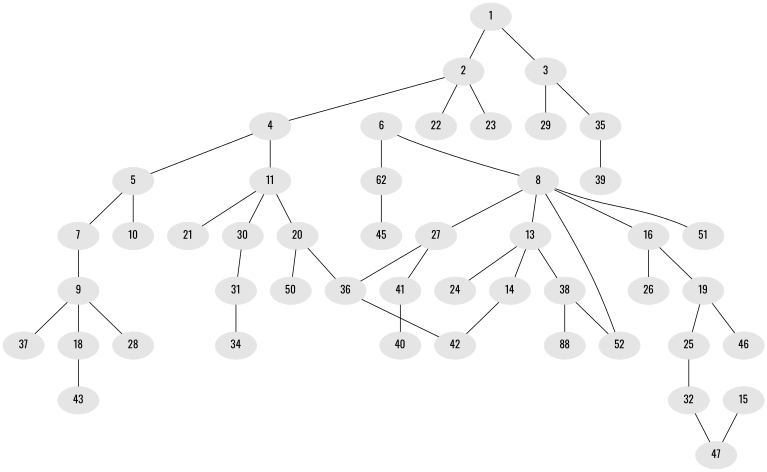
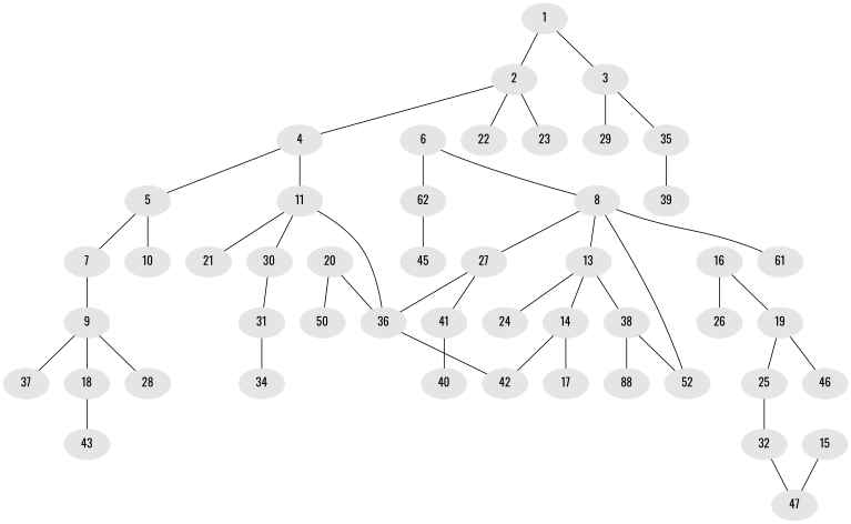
  graph {
    fontname=Oswald
    node [color=gray90 fontname=Oswald style=filled]
    edge [fontname=Oswald]
    1
    2
    3
    4
    22
    23
    29
    35
    5
    11
    6
    8
    n13 [label=62]
    39
    7
    10
    20
    21
    30
    9
    13
    16
    27
-   51
+   51 [label=61]
    52
    45
    18
    28
    37
    14
    24
    38
    19
    26
    36
    41
    43
    50
    31
+   17
    42
    15
    47
    n44 [label=88]
    25
    46
    32
    40
    34
    1 -- 2
    1 -- 3
    2 -- 4
    2 -- 22
    2 -- 23
    3 -- 29
    3 -- 35
    4 -- 5
    4 -- 11
    35 -- 39
    5 -- 7
    5 -- 10
-   11 -- 20
+   11 -- 36
    11 -- 21
    11 -- 30
    6 -- 8
    6 -- n13
    8 -- 13
-   8 -- 16
    8 -- 27
    8 -- 51
    8 -- 52
    n13 -- 45
    7 -- 9
    20 -- 36
    20 -- 50
    30 -- 31
    9 -- 18
    9 -- 28
    9 -- 37
    13 -- 14
    13 -- 24
    13 -- 38
    16 -- 19
    16 -- 26
    27 -- 36
    27 -- 41
    18 -- 43
+   14 -- 17
    14 -- 42
    38 -- 52
    38 -- n44
    19 -- 25
    19 -- 46
    36 -- 42
    41 -- 40
    31 -- 34
    15 -- 47
    25 -- 32
    32 -- 47
  }
